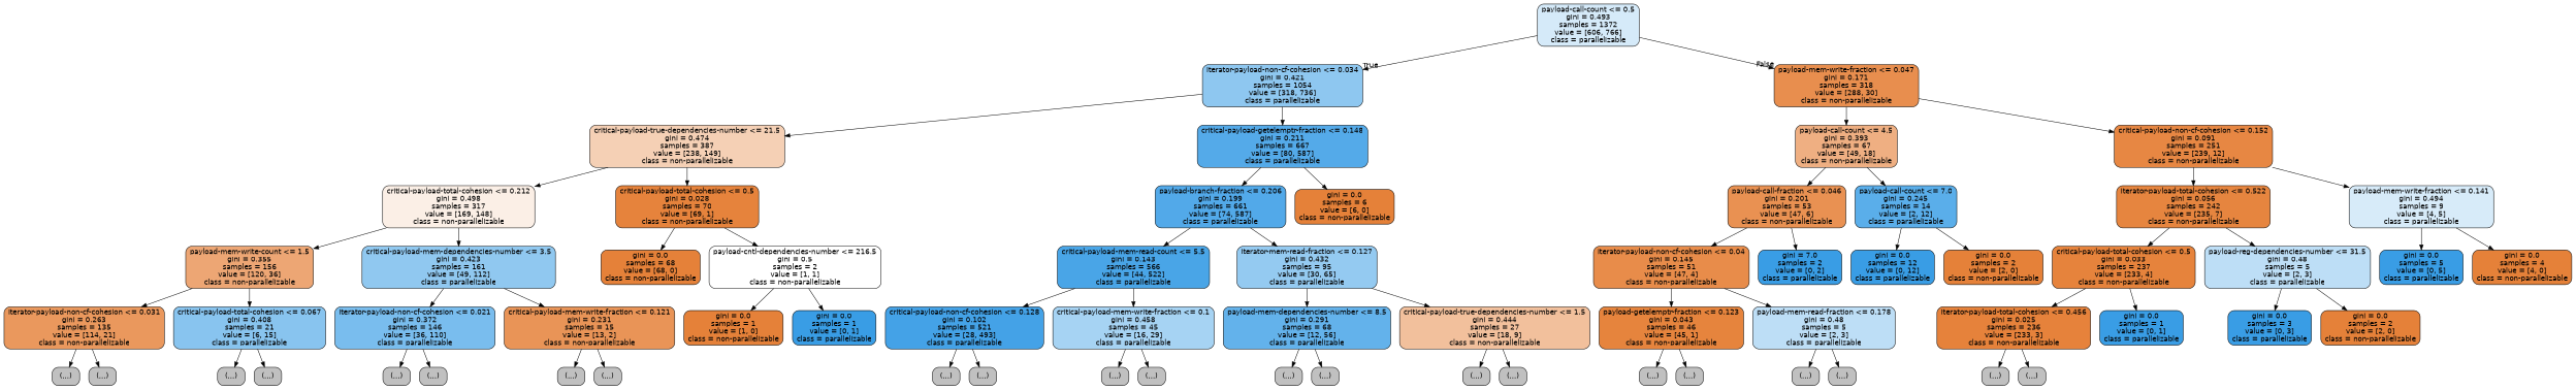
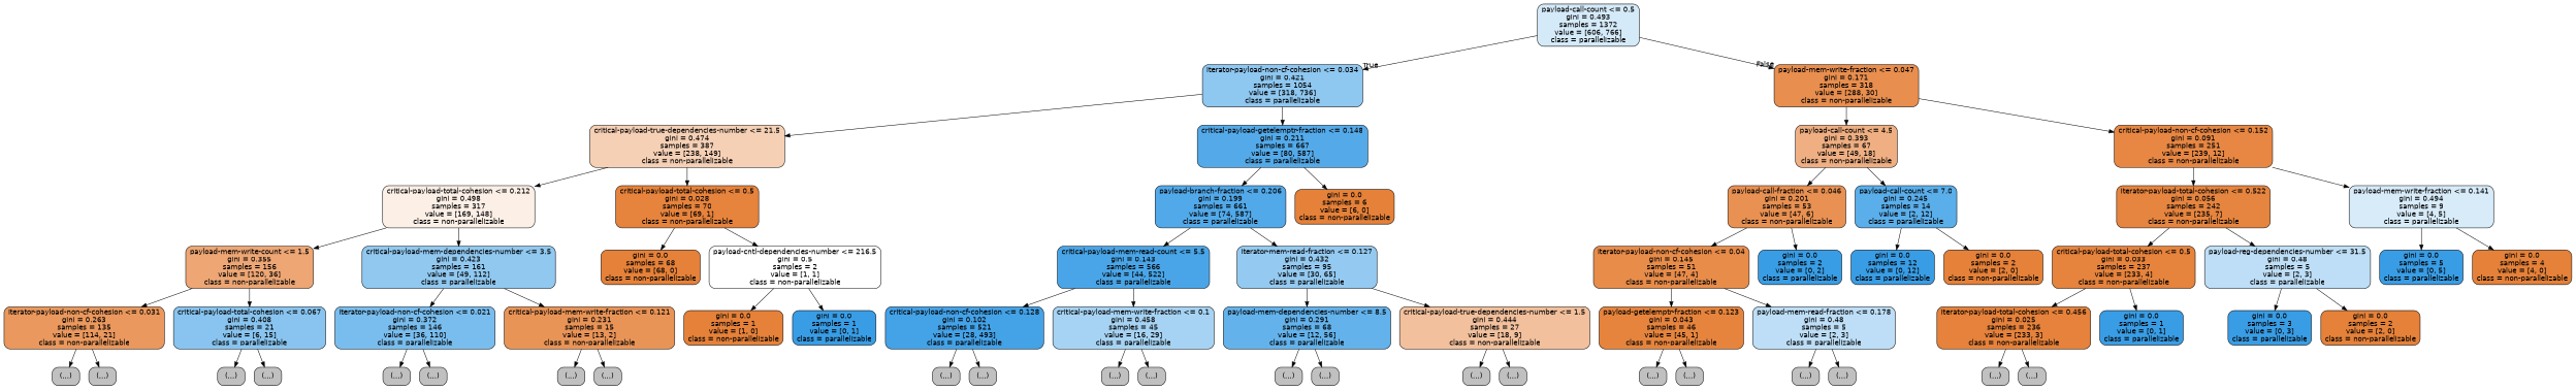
  digraph {
    node [color=black fillcolor="#C0C0C0" fontname=helvetica shape=box style="filled, rounded"]
    edge [fontname=helvetica]
    n1 [fillcolor="#399de535" label="payload-call-count <= 0.5\ngini = 0.493\nsamples = 1372\nvalue = [606, 766]\nclass = parallelizable"]
    n2 [fillcolor="#399de591" label="iterator-payload-non-cf-cohesion <= 0.034\ngini = 0.421\nsamples = 1054\nvalue = [318, 736]\nclass = parallelizable"]
    n3 [fillcolor="#e58139e4" label="payload-mem-write-fraction <= 0.047\ngini = 0.171\nsamples = 318\nvalue = [288, 30]\nclass = non-parallelizable"]
    n4 [fillcolor="#e581395f" label="critical-payload-true-dependencies-number <= 21.5\ngini = 0.474\nsamples = 387\nvalue = [238, 149]\nclass = non-parallelizable"]
    n5 [fillcolor="#399de5dc" label="critical-payload-getelemptr-fraction <= 0.148\ngini = 0.211\nsamples = 667\nvalue = [80, 587]\nclass = parallelizable"]
    n6 [fillcolor="#e5813920" label="critical-payload-total-cohesion <= 0.212\ngini = 0.498\nsamples = 317\nvalue = [169, 148]\nclass = non-parallelizable"]
    n7 [fillcolor="#e58139fb" label="critical-payload-total-cohesion <= 0.5\ngini = 0.028\nsamples = 70\nvalue = [69, 1]\nclass = non-parallelizable"]
    n8 [fillcolor="#e58139b3" label="payload-mem-write-count <= 1.5\ngini = 0.355\nsamples = 156\nvalue = [120, 36]\nclass = non-parallelizable"]
    n9 [fillcolor="#399de58f" label="critical-payload-mem-dependencies-number <= 3.5\ngini = 0.423\nsamples = 161\nvalue = [49, 112]\nclass = parallelizable"]
    n10 [fillcolor="#e58139d0" label="iterator-payload-non-cf-cohesion <= 0.031\ngini = 0.263\nsamples = 135\nvalue = [114, 21]\nclass = non-parallelizable"]
    n11 [fillcolor="#399de599" label="critical-payload-total-cohesion <= 0.067\ngini = 0.408\nsamples = 21\nvalue = [6, 15]\nclass = parallelizable"]
    n12 [label="(...)"]
    n13 [label="(...)"]
    n14 [label="(...)"]
    n15 [label="(...)"]
    n16 [fillcolor="#399de5ac" label="iterator-payload-non-cf-cohesion <= 0.021\ngini = 0.372\nsamples = 146\nvalue = [36, 110]\nclass = parallelizable"]
    n17 [fillcolor="#e58139d8" label="critical-payload-mem-write-fraction <= 0.121\ngini = 0.231\nsamples = 15\nvalue = [13, 2]\nclass = non-parallelizable"]
    n18 [label="(...)"]
    n19 [label="(...)"]
    n20 [label="(...)"]
    n21 [label="(...)"]
    n22 [fillcolor="#e58139ff" label="gini = 0.0\nsamples = 68\nvalue = [68, 0]\nclass = non-parallelizable"]
    n23 [fillcolor="#e5813900" label="payload-cntl-dependencies-number <= 216.5\ngini = 0.5\nsamples = 2\nvalue = [1, 1]\nclass = non-parallelizable"]
    n24 [fillcolor="#e58139ff" label="gini = 0.0\nsamples = 1\nvalue = [1, 0]\nclass = non-parallelizable"]
    n25 [fillcolor="#399de5ff" label="gini = 0.0\nsamples = 1\nvalue = [0, 1]\nclass = parallelizable"]
    n26 [fillcolor="#399de5df" label="payload-branch-fraction <= 0.206\ngini = 0.199\nsamples = 661\nvalue = [74, 587]\nclass = parallelizable"]
    n27 [fillcolor="#e58139ff" label="gini = 0.0\nsamples = 6\nvalue = [6, 0]\nclass = non-parallelizable"]
    n28 [fillcolor="#399de5ea" label="critical-payload-mem-read-count <= 5.5\ngini = 0.143\nsamples = 566\nvalue = [44, 522]\nclass = parallelizable"]
    n29 [fillcolor="#399de589" label="iterator-mem-read-fraction <= 0.127\ngini = 0.432\nsamples = 95\nvalue = [30, 65]\nclass = parallelizable"]
    n30 [fillcolor="#399de5f1" label="critical-payload-non-cf-cohesion <= 0.128\ngini = 0.102\nsamples = 521\nvalue = [28, 493]\nclass = parallelizable"]
    n31 [fillcolor="#399de572" label="critical-payload-mem-write-fraction <= 0.1\ngini = 0.458\nsamples = 45\nvalue = [16, 29]\nclass = parallelizable"]
    n32 [label="(...)"]
    n33 [label="(...)"]
    n34 [label="(...)"]
    n35 [label="(...)"]
    n36 [fillcolor="#399de5c8" label="payload-mem-dependencies-number <= 8.5\ngini = 0.291\nsamples = 68\nvalue = [12, 56]\nclass = parallelizable"]
    n37 [fillcolor="#e581397f" label="critical-payload-true-dependencies-number <= 1.5\ngini = 0.444\nsamples = 27\nvalue = [18, 9]\nclass = non-parallelizable"]
    n38 [label="(...)"]
    n39 [label="(...)"]
    n40 [label="(...)"]
    n41 [label="(...)"]
    n42 [fillcolor="#e58139a1" label="payload-call-count <= 4.5\ngini = 0.393\nsamples = 67\nvalue = [49, 18]\nclass = non-parallelizable"]
    n43 [fillcolor="#e58139f2" label="critical-payload-non-cf-cohesion <= 0.152\ngini = 0.091\nsamples = 251\nvalue = [239, 12]\nclass = non-parallelizable"]
    n44 [fillcolor="#e58139de" label="payload-call-fraction <= 0.046\ngini = 0.201\nsamples = 53\nvalue = [47, 6]\nclass = non-parallelizable"]
    n45 [fillcolor="#399de5d4" label="payload-call-count <= 7.0\ngini = 0.245\nsamples = 14\nvalue = [2, 12]\nclass = parallelizable"]
    n46 [fillcolor="#e58139e9" label="iterator-payload-non-cf-cohesion <= 0.04\ngini = 0.145\nsamples = 51\nvalue = [47, 4]\nclass = non-parallelizable"]
-   n47 [fillcolor="#399de5ff" label="gini = 7.0\nsamples = 2\nvalue = [0, 2]\nclass = parallelizable"]
+   n47 [fillcolor="#399de5ff" label="gini = 0.0\nsamples = 2\nvalue = [0, 2]\nclass = parallelizable"]
    n48 [fillcolor="#e58139f9" label="payload-getelemptr-fraction <= 0.123\ngini = 0.043\nsamples = 46\nvalue = [45, 1]\nclass = non-parallelizable"]
    n49 [fillcolor="#399de555" label="payload-mem-read-fraction <= 0.178\ngini = 0.48\nsamples = 5\nvalue = [2, 3]\nclass = parallelizable"]
    n50 [label="(...)"]
    n51 [label="(...)"]
    n52 [label="(...)"]
    n53 [label="(...)"]
    n54 [fillcolor="#399de5ff" label="gini = 0.0\nsamples = 12\nvalue = [0, 12]\nclass = parallelizable"]
    n55 [fillcolor="#e58139ff" label="gini = 0.0\nsamples = 2\nvalue = [2, 0]\nclass = non-parallelizable"]
    n56 [fillcolor="#e58139f7" label="iterator-payload-total-cohesion <= 0.522\ngini = 0.056\nsamples = 242\nvalue = [235, 7]\nclass = non-parallelizable"]
    n57 [fillcolor="#399de533" label="payload-mem-write-fraction <= 0.141\ngini = 0.494\nsamples = 9\nvalue = [4, 5]\nclass = parallelizable"]
    n58 [fillcolor="#e58139fb" label="critical-payload-total-cohesion <= 0.5\ngini = 0.033\nsamples = 237\nvalue = [233, 4]\nclass = non-parallelizable"]
    n59 [fillcolor="#399de555" label="payload-reg-dependencies-number <= 31.5\ngini = 0.48\nsamples = 5\nvalue = [2, 3]\nclass = parallelizable"]
    n60 [fillcolor="#e58139fc" label="iterator-payload-total-cohesion <= 0.456\ngini = 0.025\nsamples = 236\nvalue = [233, 3]\nclass = non-parallelizable"]
    n61 [fillcolor="#399de5ff" label="gini = 0.0\nsamples = 1\nvalue = [0, 1]\nclass = parallelizable"]
    n62 [label="(...)"]
    n63 [label="(...)"]
    n64 [fillcolor="#399de5ff" label="gini = 0.0\nsamples = 3\nvalue = [0, 3]\nclass = parallelizable"]
    n65 [fillcolor="#e58139ff" label="gini = 0.0\nsamples = 2\nvalue = [2, 0]\nclass = non-parallelizable"]
    n66 [fillcolor="#399de5ff" label="gini = 0.0\nsamples = 5\nvalue = [0, 5]\nclass = parallelizable"]
    n67 [fillcolor="#e58139ff" label="gini = 0.0\nsamples = 4\nvalue = [4, 0]\nclass = non-parallelizable"]
    n1 -> n2 [headlabel=True labelangle=45 labeldistance=2.5]
    n1 -> n3 [headlabel=False labelangle=-45 labeldistance=2.5]
    n2 -> n4
    n2 -> n5
    n3 -> n42
    n3 -> n43
    n4 -> n6
    n4 -> n7
    n5 -> n26
    n5 -> n27
    n6 -> n8
    n6 -> n9
    n7 -> n22
    n7 -> n23
    n8 -> n10
    n8 -> n11
    n9 -> n16
    n9 -> n17
    n10 -> n12
    n10 -> n13
    n11 -> n14
    n11 -> n15
    n16 -> n18
    n16 -> n19
    n17 -> n20
    n17 -> n21
    n23 -> n24
    n23 -> n25
    n26 -> n28
    n26 -> n29
    n28 -> n30
    n28 -> n31
    n29 -> n36
    n29 -> n37
    n30 -> n32
    n30 -> n33
    n31 -> n34
    n31 -> n35
    n36 -> n38
    n36 -> n39
    n37 -> n40
    n37 -> n41
    n42 -> n44
    n42 -> n45
    n43 -> n56
    n43 -> n57
    n44 -> n46
    n44 -> n47
    n45 -> n54
    n45 -> n55
    n46 -> n48
    n46 -> n49
    n48 -> n50
    n48 -> n51
    n49 -> n52
    n49 -> n53
    n56 -> n58
    n56 -> n59
    n57 -> n66
    n57 -> n67
    n58 -> n60
    n58 -> n61
    n59 -> n64
    n59 -> n65
    n60 -> n62
    n60 -> n63
  }
